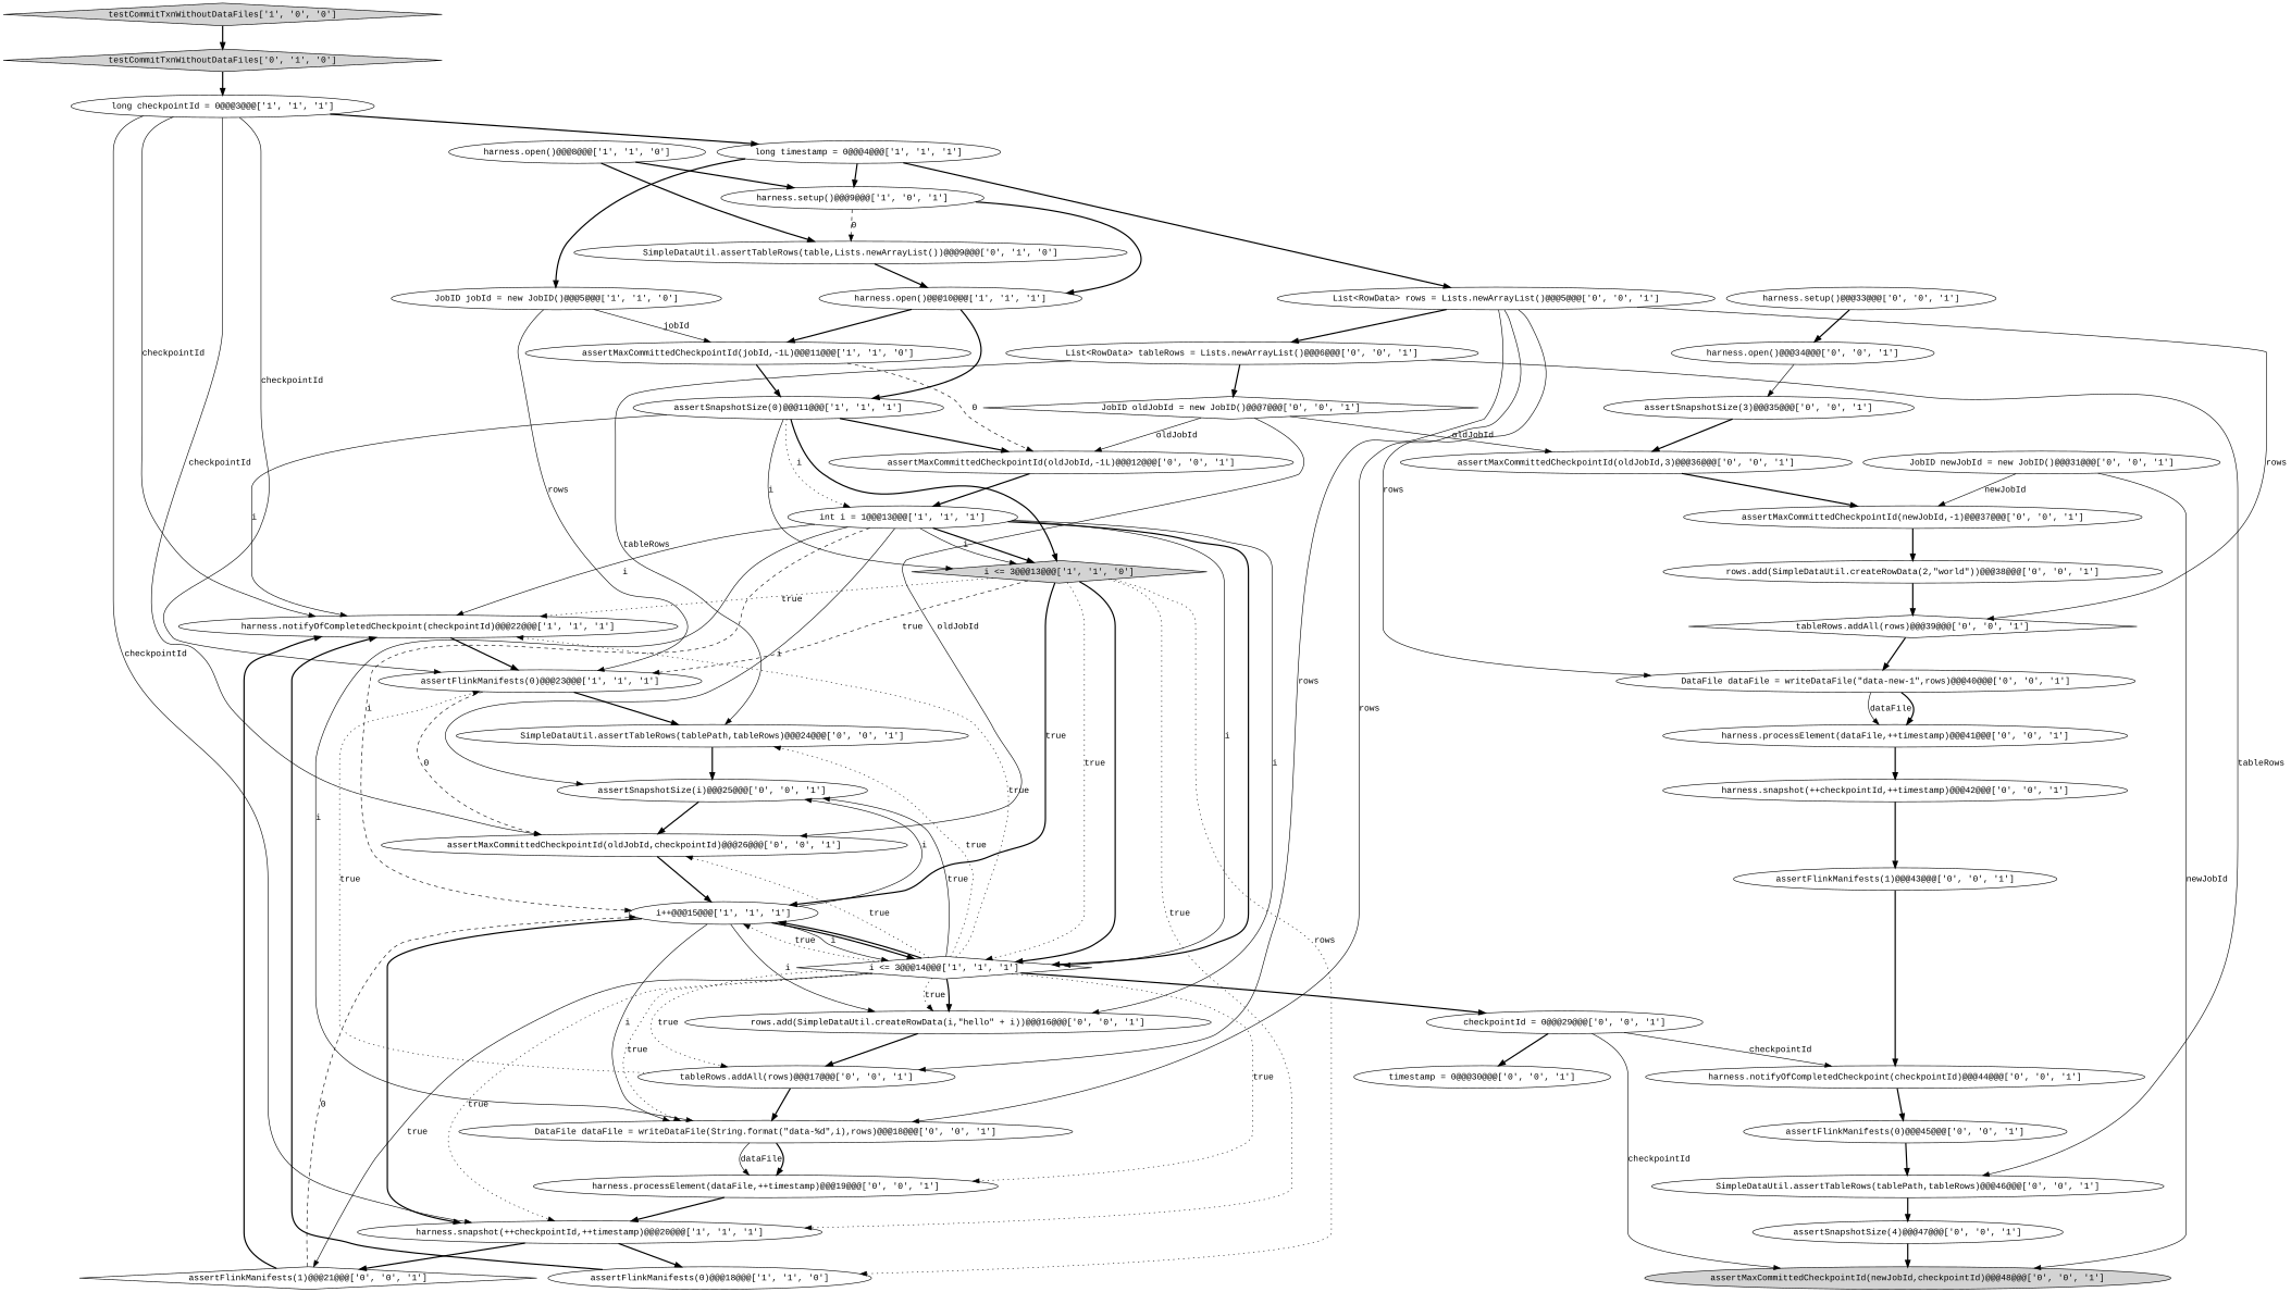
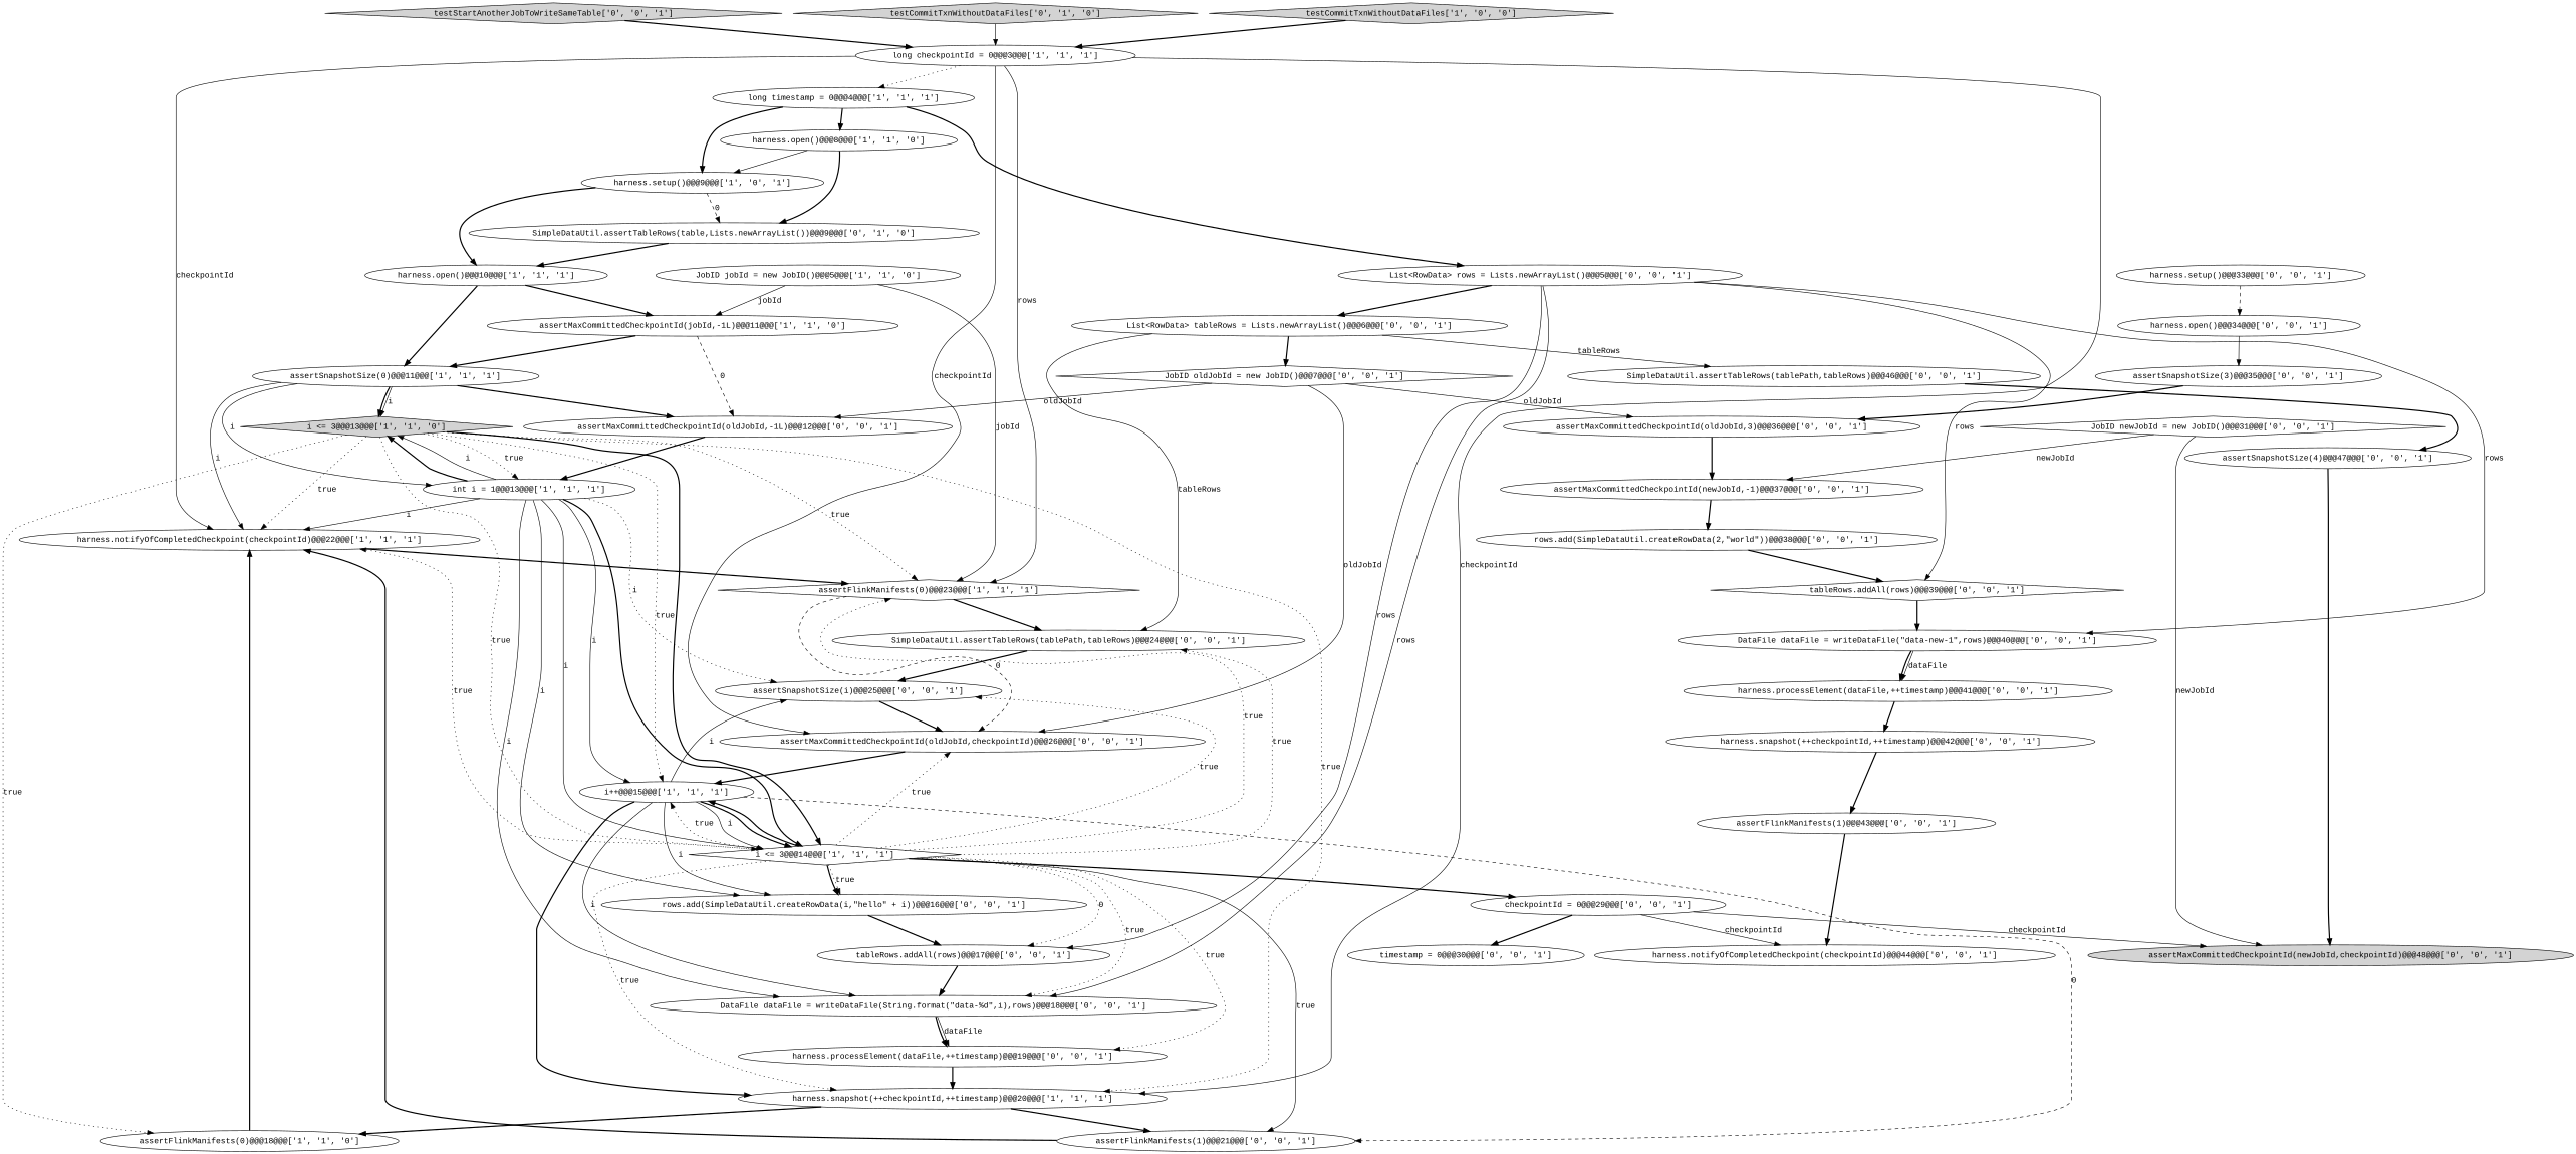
  digraph {
    fontname="Liberation Mono"
    node [fillcolor=white fontname="Liberation Mono" shape=ellipse style=filled]
    edge [fontname="Liberation Mono" style=bold]
    n1 [label="harness.notifyOfCompletedCheckpoint(checkpointId)@@@22@@@['1', '1', '1']"]
-   n2 [label="assertFlinkManifests(0)@@@23@@@['1', '1', '1']"]
+   n2 [label="assertFlinkManifests(0)@@@23@@@['1', '1', '1']" shape=diamond]
    n3 [label="SimpleDataUtil.assertTableRows(tablePath,tableRows)@@@24@@@['0', '0', '1']"]
    n4 [label="assertMaxCommittedCheckpointId(oldJobId,checkpointId)@@@26@@@['0', '0', '1']"]
    n5 [label="assertMaxCommittedCheckpointId(oldJobId,3)@@@36@@@['0', '0', '1']"]
    n6 [label="assertMaxCommittedCheckpointId(newJobId,-1)@@@37@@@['0', '0', '1']"]
    n7 [label="rows.add(SimpleDataUtil.createRowData(2,\"world\"))@@@38@@@['0', '0', '1']"]
    n8 [label="timestamp = 0@@@30@@@['0', '0', '1']"]
-   n9 [label="JobID newJobId = new JobID()@@@31@@@['0', '0', '1']"]
+   n9 [label="JobID newJobId = new JobID()@@@31@@@['0', '0', '1']" shape=diamond]
    n10 [fillcolor=lightgray label="assertMaxCommittedCheckpointId(newJobId,checkpointId)@@@48@@@['0', '0', '1']"]
    n11 [label="List<RowData> tableRows = Lists.newArrayList()@@@6@@@['0', '0', '1']"]
    n12 [label="JobID oldJobId = new JobID()@@@7@@@['0', '0', '1']" shape=diamond]
    n13 [label="SimpleDataUtil.assertTableRows(tablePath,tableRows)@@@46@@@['0', '0', '1']"]
    n14 [label="assertSnapshotSize(i)@@@25@@@['0', '0', '1']"]
    n15 [label="assertMaxCommittedCheckpointId(oldJobId,-1L)@@@12@@@['0', '0', '1']"]
    n16 [label="assertSnapshotSize(4)@@@47@@@['0', '0', '1']"]
    n17 [label="i <= 3@@@14@@@['1', '1', '1']" shape=diamond]
    n18 [label="harness.processElement(dataFile,++timestamp)@@@19@@@['0', '0', '1']"]
    n19 [label="DataFile dataFile = writeDataFile(String.format(\"data-%d\",i),rows)@@@18@@@['0', '0', '1']"]
    n20 [label="checkpointId = 0@@@29@@@['0', '0', '1']"]
    n21 [label="harness.snapshot(++checkpointId,++timestamp)@@@20@@@['1', '1', '1']"]
    n22 [label="i++@@@15@@@['1', '1', '1']"]
    n23 [label="tableRows.addAll(rows)@@@17@@@['0', '0', '1']"]
-   n24 [label="assertFlinkManifests(1)@@@21@@@['0', '0', '1']" shape=diamond]
+   n24 [label="assertFlinkManifests(1)@@@21@@@['0', '0', '1']"]
    n25 [label="rows.add(SimpleDataUtil.createRowData(i,\"hello\" + i))@@@16@@@['0', '0', '1']"]
    n26 [label="harness.notifyOfCompletedCheckpoint(checkpointId)@@@44@@@['0', '0', '1']"]
    n27 [label="assertFlinkManifests(0)@@@18@@@['1', '1', '0']"]
    n28 [label="assertSnapshotSize(3)@@@35@@@['0', '0', '1']"]
    n29 [label="harness.setup()@@@33@@@['0', '0', '1']"]
    n30 [label="harness.open()@@@34@@@['0', '0', '1']"]
    n31 [label="List<RowData> rows = Lists.newArrayList()@@@5@@@['0', '0', '1']"]
    n32 [label="tableRows.addAll(rows)@@@39@@@['0', '0', '1']" shape=diamond]
    n33 [label="DataFile dataFile = writeDataFile(\"data-new-1\",rows)@@@40@@@['0', '0', '1']"]
    n34 [label="harness.processElement(dataFile,++timestamp)@@@41@@@['0', '0', '1']"]
+   n35 [fillcolor=lightgray label="testStartAnotherJobToWriteSameTable['0', '0', '1']" shape=diamond]
    n36 [label="long checkpointId = 0@@@3@@@['1', '1', '1']"]
    n37 [label="long timestamp = 0@@@4@@@['1', '1', '1']"]
-   n38 [label="assertFlinkManifests(0)@@@45@@@['0', '0', '1']"]
    n39 [label="harness.snapshot(++checkpointId,++timestamp)@@@42@@@['0', '0', '1']"]
    n40 [label="assertFlinkManifests(1)@@@43@@@['0', '0', '1']"]
    n41 [label="JobID jobId = new JobID()@@@5@@@['1', '1', '0']"]
    n42 [label="harness.setup()@@@9@@@['1', '0', '1']"]
    n43 [label="assertMaxCommittedCheckpointId(jobId,-1L)@@@11@@@['1', '1', '0']"]
    n44 [label="harness.open()@@@10@@@['1', '1', '1']"]
    n45 [label="assertSnapshotSize(0)@@@11@@@['1', '1', '1']"]
    n46 [label="int i = 1@@@13@@@['1', '1', '1']"]
    n47 [fillcolor=lightgray label="i <= 3@@@13@@@['1', '1', '0']" shape=diamond]
    n48 [label="SimpleDataUtil.assertTableRows(table,Lists.newArrayList())@@@9@@@['0', '1', '0']"]
    n49 [label="harness.open()@@@8@@@['1', '1', '0']"]
    n50 [fillcolor=lightgray label="testCommitTxnWithoutDataFiles['0', '1', '0']" shape=diamond]
    n51 [fillcolor=lightgray label="testCommitTxnWithoutDataFiles['1', '0', '0']" shape=diamond]
    n1 -> n2
    n2 -> n3
    n2 -> n4 [label=0 style=dashed]
    n3 -> n14
    n4 -> n22
    n5 -> n6
    n6 -> n7
    n7 -> n32
    n9 -> n6 [label=newJobId style=solid]
    n9 -> n10 [label=newJobId style=solid]
    n11 -> n3 [label=tableRows style=solid]
    n11 -> n12
    n11 -> n13 [label=tableRows style=solid]
    n12 -> n4 [label=oldJobId style=solid]
    n12 -> n5 [label=oldJobId style=solid]
    n12 -> n15 [label=oldJobId style=solid]
    n13 -> n16
    n14 -> n4
    n15 -> n46
    n16 -> n10
    n17 -> n1 [label=true style=dotted]
-   n23 -> n2 [label=true style=dotted]
+   n17 -> n2 [label=true style=dotted]
    n17 -> n3 [label=true style=dotted]
    n17 -> n4 [label=true style=dotted]
-   n17 -> n14 [label=true style=solid]
+   n17 -> n14 [label=true style=dotted]
    n17 -> n18 [label=true style=dotted]
    n17 -> n19 [label=true style=dotted]
    n17 -> n20
    n17 -> n21 [label=true style=dotted]
    n17 -> n22
    n17 -> n22 [label=true style=dotted]
-   n17 -> n23 [label=true style=dotted]
+   n17 -> n23 [label=0 style=dotted]
    n17 -> n24 [label=true style=solid]
    n17 -> n25
    n17 -> n25 [label=true style=dotted]
    n18 -> n21
    n19 -> n18 [label=dataFile style=solid]
    n19 -> n18
    n20 -> n8
    n20 -> n10 [label=checkpointId style=solid]
    n20 -> n26 [label=checkpointId style=solid]
    n21 -> n24
    n21 -> n27
    n22 -> n14 [label=i style=solid]
    n22 -> n17
    n22 -> n17 [label=i style=solid]
    n22 -> n19 [label=i style=solid]
    n22 -> n21
-   n24 -> n22 [label=0 style=dashed]
+   n22 -> n24 [label=0 style=dashed]
    n22 -> n25 [label=i style=solid]
    n23 -> n19
    n24 -> n1
    n25 -> n23
-   n26 -> n38
    n27 -> n1
    n28 -> n5
-   n29 -> n30
+   n29 -> n30 [style=dashed]
    n30 -> n28 [style=solid]
    n31 -> n11
    n31 -> n19 [label=rows style=solid]
    n31 -> n23 [label=rows style=solid]
    n31 -> n32 [label=rows style=solid]
    n31 -> n33 [label=rows style=solid]
    n32 -> n33
    n33 -> n34 [label=dataFile style=solid]
    n33 -> n34
    n34 -> n39
+   n35 -> n36
    n36 -> n1 [label=checkpointId style=solid]
-   n36 -> n2 [label=checkpointId style=solid]
+   n36 -> n2 [label=rows style=solid]
    n36 -> n4 [label=checkpointId style=solid]
    n36 -> n21 [label=checkpointId style=solid]
-   n36 -> n37
+   n36 -> n37 [style=dotted]
    n37 -> n31
-   n37 -> n41
+   n37 -> n49
    n37 -> n42
-   n38 -> n13
    n39 -> n40
    n40 -> n26
-   n41 -> n2 [label=rows style=solid]
+   n41 -> n2 [label=jobId style=solid]
    n41 -> n43 [label=jobId style=solid]
    n42 -> n44
    n42 -> n48 [label=0 style=dashed]
    n43 -> n15 [label=0 style=dashed]
    n43 -> n45
    n44 -> n43
    n44 -> n45
    n45 -> n1 [label=i style=solid]
    n45 -> n15
-   n45 -> n46 [label=i style=dotted]
+   n45 -> n46 [label=i style=solid]
    n45 -> n47 [label=i style=solid]
    n45 -> n47
    n46 -> n1 [label=i style=solid]
-   n46 -> n14 [label=i style=solid]
+   n46 -> n14 [label=i style=dotted]
    n46 -> n17 [label=i style=solid]
    n46 -> n17
    n46 -> n19 [label=i style=solid]
-   n46 -> n22 [label=i style=dashed]
+   n46 -> n22 [label=i style=solid]
    n46 -> n25 [label=i style=solid]
    n46 -> n47
    n46 -> n47 [label=i style=solid]
    n47 -> n1 [label=true style=dotted]
-   n47 -> n2 [label=true style=dashed]
+   n47 -> n2 [label=true style=dotted]
    n47 -> n17
    n47 -> n17 [label=true style=dotted]
    n47 -> n21 [label=true style=dotted]
-   n47 -> n22 [label=true]
-   n47 -> n27 [label=rows style=dotted]
+   n47 -> n22 [label=true style=dotted]
+   n47 -> n27 [label=true style=dotted]
+   n47 -> n46 [label=true style=dotted]
    n48 -> n44
-   n49 -> n42
+   n49 -> n42 [style=solid]
    n49 -> n48
-   n50 -> n36
-   n51 -> n50
+   n50 -> n36 [style=solid]
+   n51 -> n36
  }
